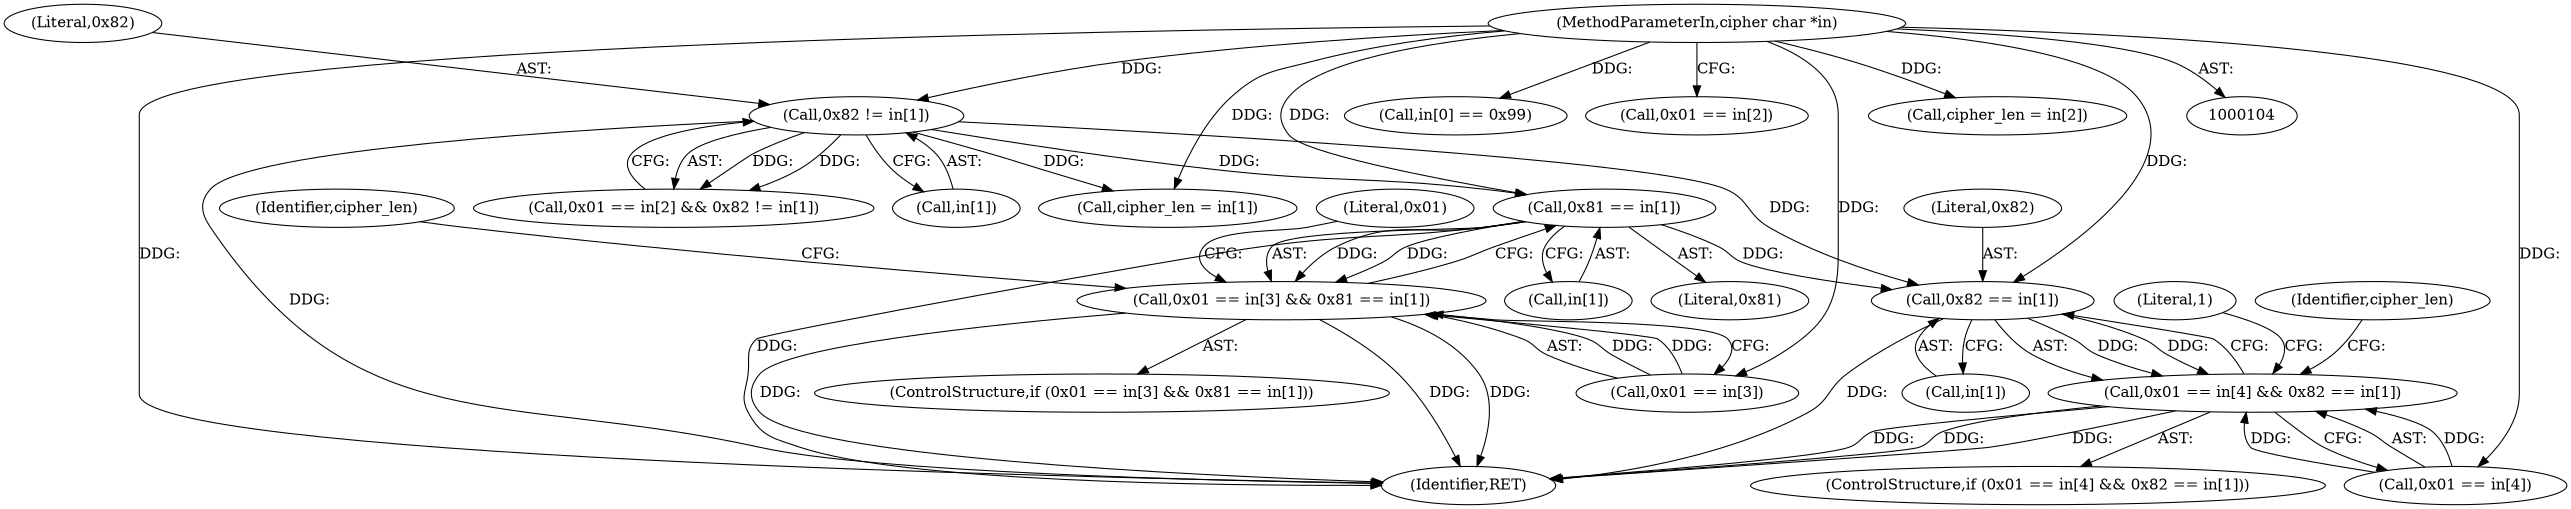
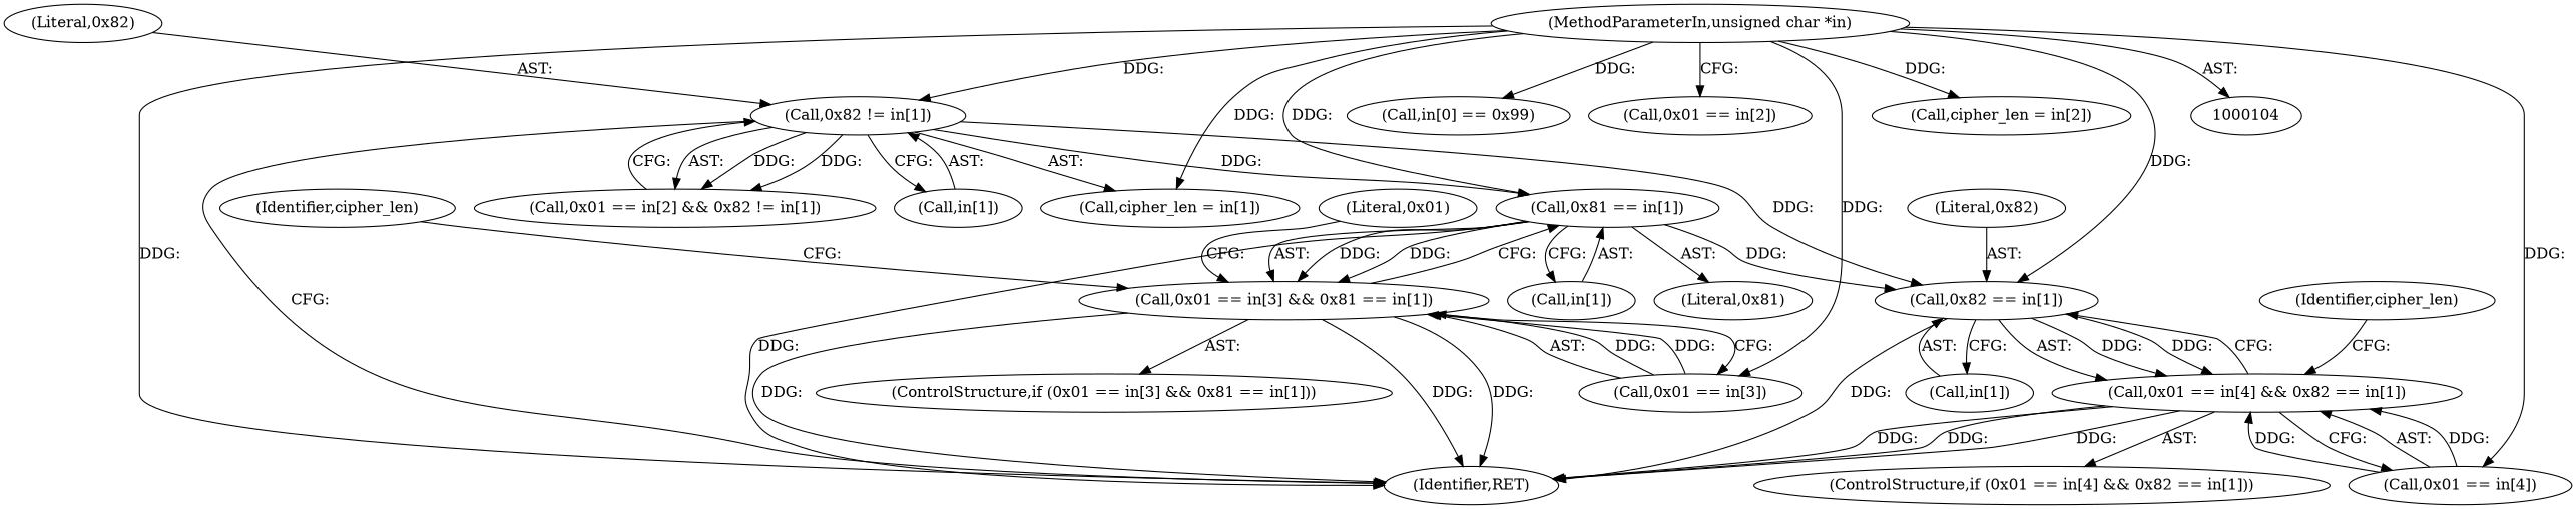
  digraph {
    n1 [label="(Call,0x81 == in[1])"]
    n2 [label="(Call,0x01 == in[3] && 0x81 == in[1])"]
    n3 [label="(Call,0x82 == in[1])"]
    n4 [label="(Identifier,RET)"]
    n5 [label="(Call,in[1])"]
    n6 [label="(Literal,0x81)"]
    n7 [label="(Call,0x01 == in[3])"]
    n8 [label="(ControlStructure,if (0x01 == in[3] && 0x81 == in[1]))"]
    n9 [label="(Call,0x01 == in[4] && 0x82 == in[1])"]
    n10 [label="(Call,in[1])"]
    n11 [label="(Call,0x82 != in[1])"]
    n12 [label="(Call,cipher_len = in[1])"]
    n13 [label="(Call,0x01 == in[2] && 0x82 != in[1])"]
    n14 [label="(Call,in[1])"]
-   n15 [label="(MethodParameterIn,cipher char *in)"]
+   n15 [label="(MethodParameterIn,unsigned char *in)"]
    n16 [label="(Call,in[0] == 0x99)"]
    n17 [label="(Call,0x01 == in[2])"]
    n18 [label="(Call,cipher_len = in[2])"]
    n19 [label="(Call,0x01 == in[4])"]
    1000104
    n21 [label="(ControlStructure,if (0x01 == in[4] && 0x82 == in[1]))"]
    n22 [label="(Literal,0x82)"]
-   n23 [label="(Literal,1)"]
    n24 [label="(Identifier,cipher_len)"]
    n25 [label="(Literal,0x82)"]
    n26 [label="(Identifier,cipher_len)"]
    n27 [label="(Literal,0x01)"]
    n1 -> n2 [label="AST: "]
    n1 -> n2 [label="DDG: "]
    n1 -> n2 [label="DDG: "]
    n1 -> n3 [label="DDG: "]
    n1 -> n4 [label="DDG: "]
    n1 -> n5 [label="CFG: "]
    n1 -> n6 [label="AST: "]
    n2 -> n1 [label="CFG: "]
    n2 -> n4 [label="DDG: "]
    n2 -> n4 [label="DDG: "]
    n2 -> n4 [label="DDG: "]
    n2 -> n7 [label="CFG: "]
    n2 -> n8 [label="AST: "]
    n3 -> n4 [label="DDG: "]
    n3 -> n9 [label="AST: "]
    n3 -> n9 [label="DDG: "]
    n3 -> n9 [label="DDG: "]
    n3 -> n10 [label="CFG: "]
    n5 -> n1 [label="AST: "]
    n7 -> n2 [label="AST: "]
    n7 -> n2 [label="DDG: "]
    n7 -> n2 [label="DDG: "]
    n9 -> n3 [label="CFG: "]
    n9 -> n4 [label="DDG: "]
    n9 -> n4 [label="DDG: "]
    n9 -> n4 [label="DDG: "]
    n9 -> n19 [label="CFG: "]
    n9 -> n21 [label="AST: "]
    n10 -> n3 [label="AST: "]
    n11 -> n1 [label="DDG: "]
    n11 -> n3 [label="DDG: "]
-   n11 -> n4 [label="DDG: "]
-   n11 -> n12 [label="DDG: "]
+   n11 -> n4 [label="CFG: "]
+   n11 -> n12 [label="AST: "]
    n11 -> n13 [label="AST: "]
    n11 -> n13 [label="DDG: "]
    n11 -> n13 [label="DDG: "]
    n11 -> n14 [label="CFG: "]
    n13 -> n11 [label="CFG: "]
    n14 -> n11 [label="AST: "]
    n15 -> n1 [label="DDG: "]
    n15 -> n3 [label="DDG: "]
    n15 -> n4 [label="DDG: "]
    n15 -> n7 [label="DDG: "]
    n15 -> n11 [label="DDG: "]
    n15 -> n12 [label="DDG: "]
    n15 -> n16 [label="DDG: "]
    n15 -> n17 [label="CFG: "]
    n15 -> n18 [label="DDG: "]
    n15 -> n19 [label="DDG: "]
    n15 -> 1000104 [label="AST: "]
    n19 -> n9 [label="AST: "]
    n19 -> n9 [label="DDG: "]
    n19 -> n9 [label="DDG: "]
    n22 -> n11 [label="AST: "]
-   n23 -> n9 [label="CFG: "]
    n24 -> n2 [label="CFG: "]
    n25 -> n3 [label="AST: "]
    n26 -> n9 [label="CFG: "]
    n27 -> n2 [label="CFG: "]
  }
